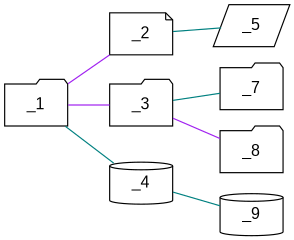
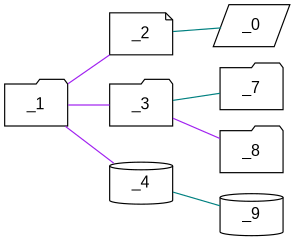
  graph {
    fontname="Liberation Sans"
    rankdir=LR
    node [charge=0 chem=1 fontname="Liberation Sans" shape=folder symbol="C  " x=3.7321 y=0.25]
    edge [color=teal fontname="Liberation Sans" valence=1]
    _2 [shape=note x=4.5981 y=0.75]
    _1
    _3 [x=2.866 y=0.75]
    _4 [shape=cylinder y=-0.75]
-   _5 [shape=parallelogram x=5.4641]
+   _5 [shape=parallelogram x=5.4641 label=_0]
    _7 [chem=5 symbol="S  " x=2]
    _8 [chem=5 symbol="S  " x=2.866 y=1.75]
    _9 [chem=4 shape=cylinder symbol="N  " y=-1.75]
    _2 -- _5
    _1 -- _2 [color=purple]
    _1 -- _3 [color=purple]
-   _1 -- _4
+   _1 -- _4 [color=purple]
    _3 -- _7 [valence=2]
    _3 -- _8 [color=purple]
    _4 -- _9 [valence=3]
  }
